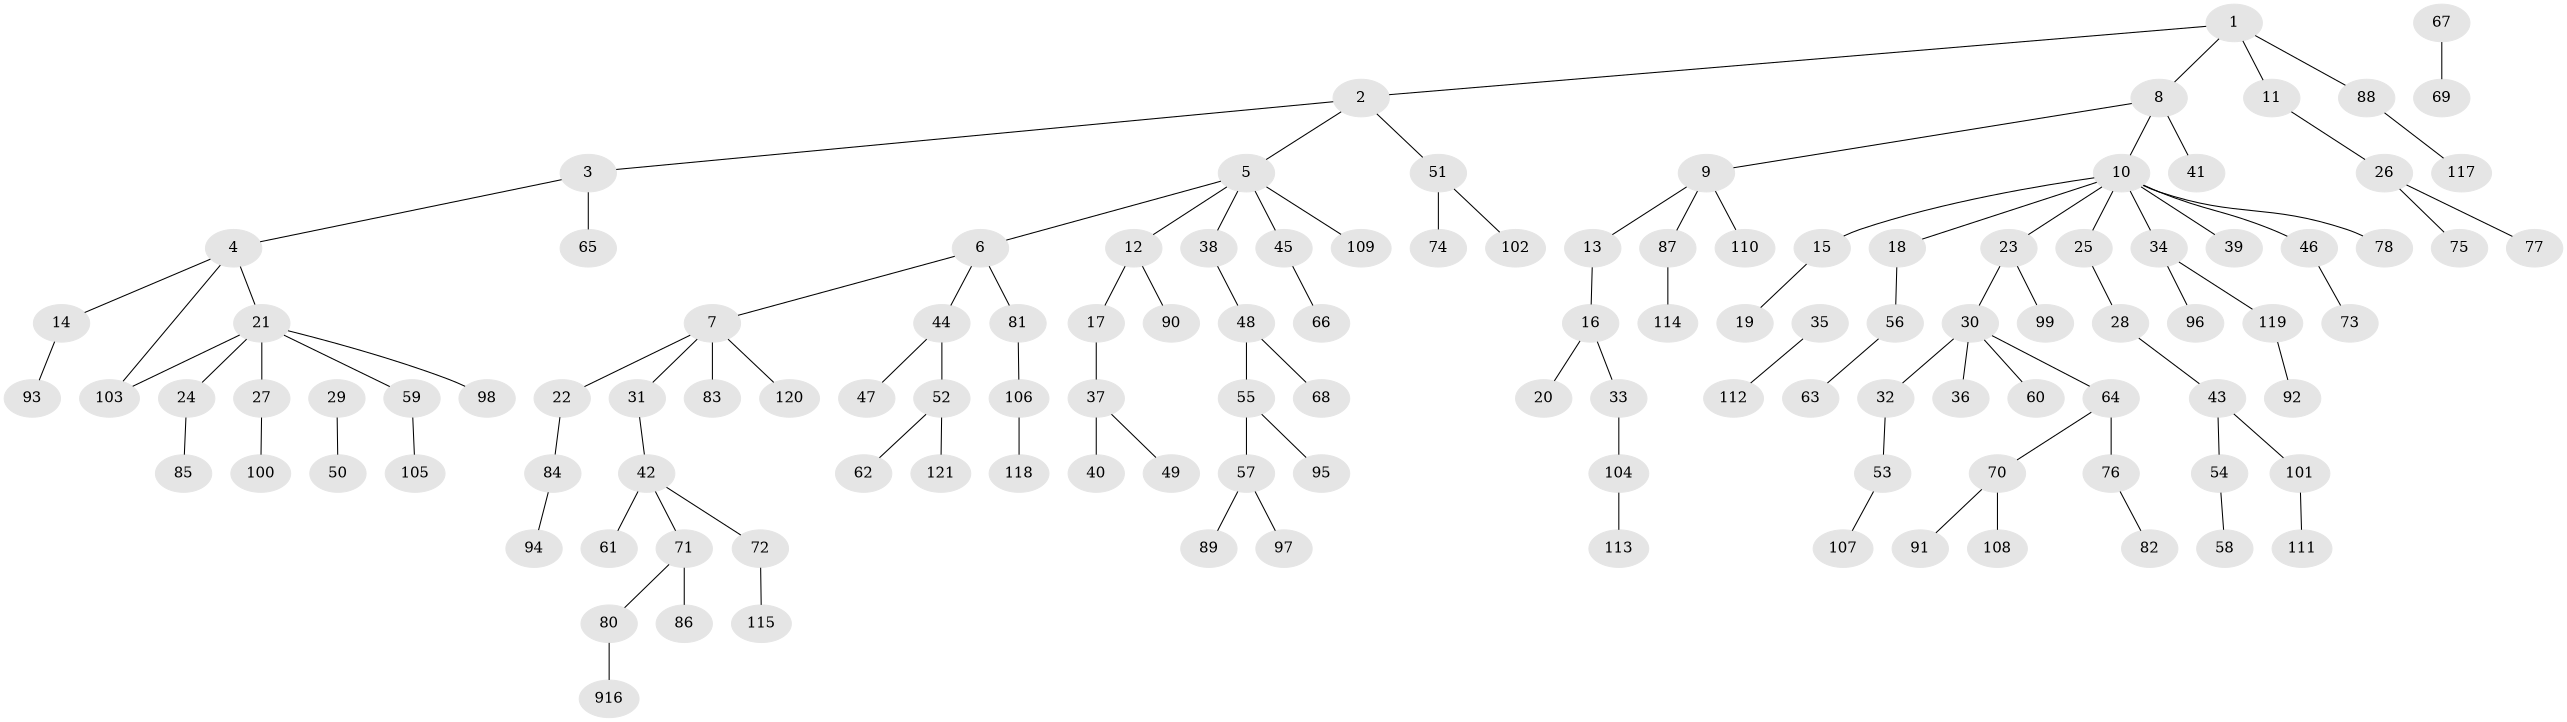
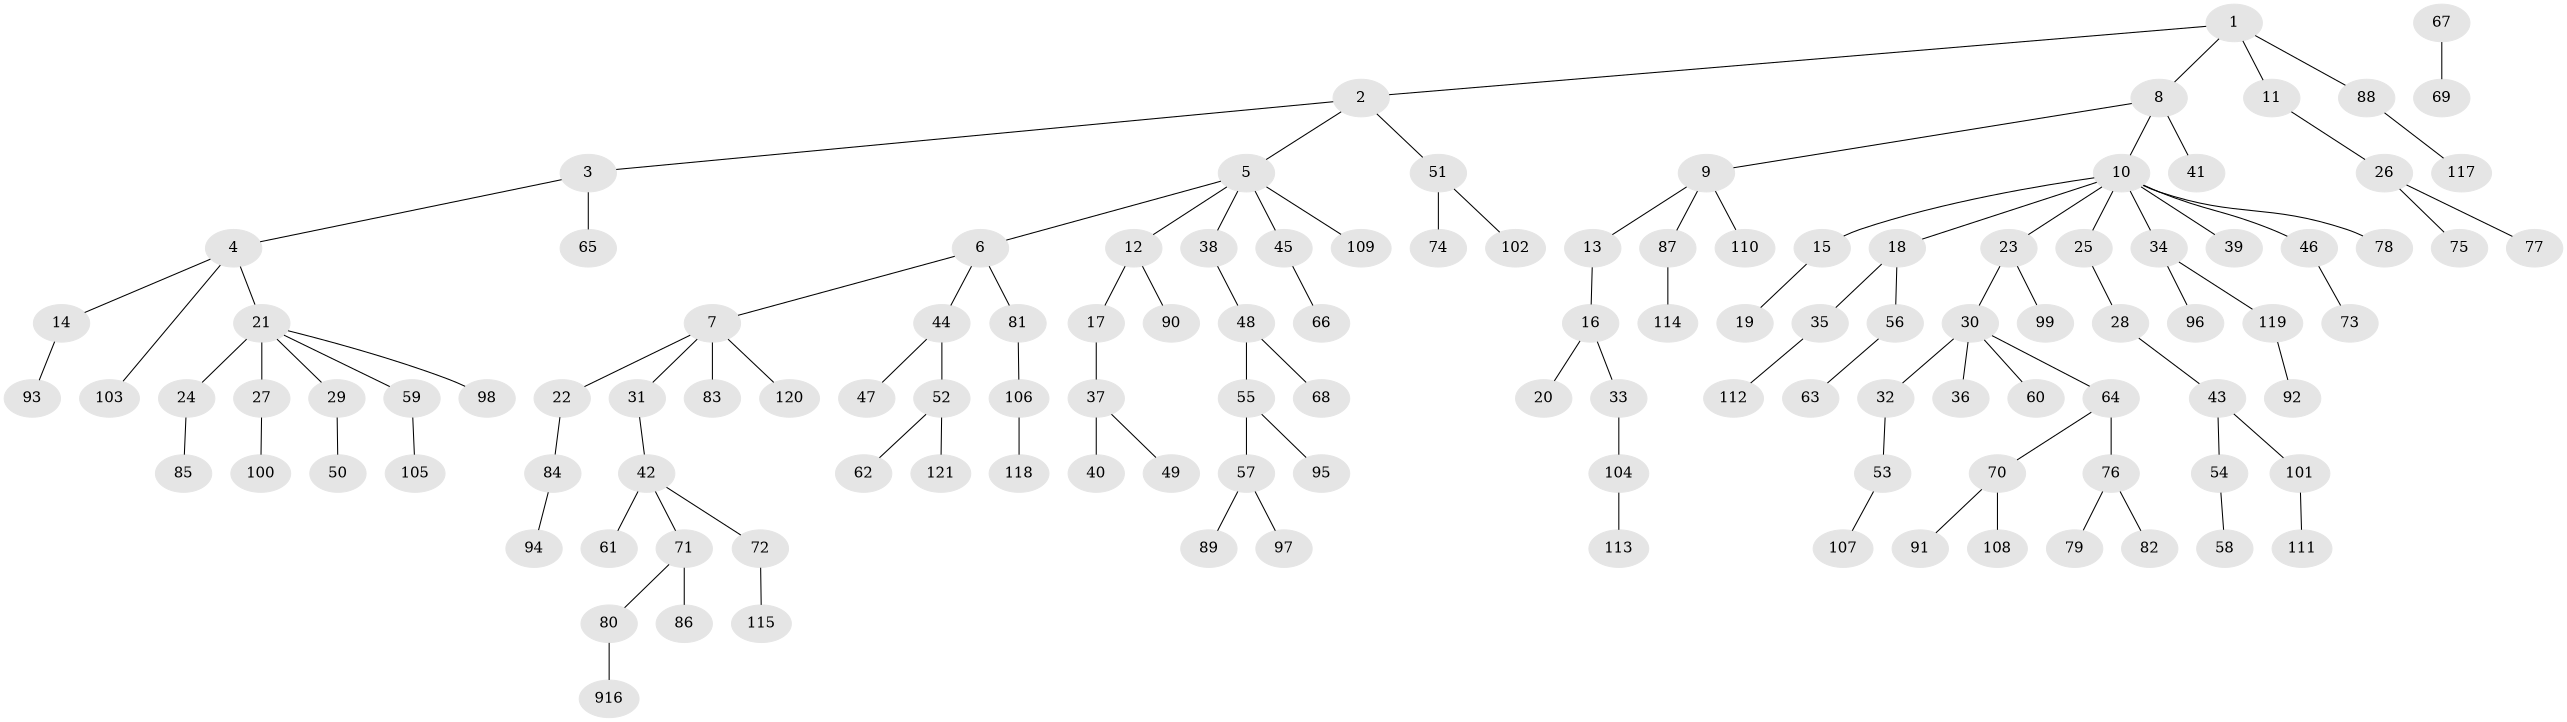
  graph {
    fontname="DejaVu Serif"
    node [color=gray90 fontname="DejaVu Serif" style=filled]
    edge [fontname="DejaVu Serif"]
    1
    2
    8
    11
    88
    3
    5
    51
    9
    10
    41
    26
    117
    4
    65
    6
    12
    38
    45
    109
    74
    102
    14
    21
    103
    93
    24
    27
    29
    59
    98
    7
    44
    81
    17
    90
    48
    66
    22
    31
    83
    120
    47
    52
    106
    84
    42
    13
    87
    110
    15
    18
    23
    25
    34
    39
    46
    78
    16
    114
    19
    35
    56
    30
    99
    28
    96
    119
    73
    75
    77
    37
    20
    33
    104
    40
    49
    112
    63
    85
    100
    50
    105
    94
    32
    36
    60
    64
    43
    54
    101
    53
    70
    76
    61
    71
    72
    107
    113
    92
    55
    68
    80
    86
    115
    58
    111
    62
    121
    57
    95
    89
    97
    67
    69
    91
    108
+   79
    82
    n120 [label=916]
    118
    1 -- 2
    1 -- 8
    1 -- 11
    1 -- 88
    2 -- 3
    2 -- 5
    2 -- 51
    8 -- 9
    8 -- 10
    8 -- 41
    11 -- 26
    88 -- 117
    3 -- 4
    3 -- 65
    5 -- 6
    5 -- 12
    5 -- 38
    5 -- 45
    5 -- 109
    51 -- 74
    51 -- 102
    9 -- 13
    9 -- 87
    9 -- 110
    10 -- 15
    10 -- 18
    10 -- 23
    10 -- 25
    10 -- 34
    10 -- 39
    10 -- 46
    10 -- 78
    26 -- 75
    26 -- 77
    4 -- 14
    4 -- 21
    4 -- 103
    6 -- 7
    6 -- 44
    6 -- 81
    12 -- 17
    12 -- 90
    38 -- 48
    45 -- 66
    14 -- 93
    21 -- 24
    21 -- 27
-   21 -- 103
+   21 -- 29
    21 -- 59
    21 -- 98
    24 -- 85
    27 -- 100
    29 -- 50
    59 -- 105
    7 -- 22
    7 -- 31
    7 -- 83
    7 -- 120
    44 -- 47
    44 -- 52
    81 -- 106
    17 -- 37
    48 -- 55
    48 -- 68
    22 -- 84
    31 -- 42
    52 -- 62
    52 -- 121
    106 -- 118
    84 -- 94
    42 -- 61
    42 -- 71
    42 -- 72
    13 -- 16
    87 -- 114
    15 -- 19
+   18 -- 35
    18 -- 56
    23 -- 30
    23 -- 99
    25 -- 28
    34 -- 96
    34 -- 119
    46 -- 73
    16 -- 20
    16 -- 33
    35 -- 112
    56 -- 63
    30 -- 32
    30 -- 36
    30 -- 60
    30 -- 64
    28 -- 43
    119 -- 92
    37 -- 40
    37 -- 49
    33 -- 104
    104 -- 113
    32 -- 53
    64 -- 70
    64 -- 76
    43 -- 54
    43 -- 101
    54 -- 58
    101 -- 111
    53 -- 107
    70 -- 91
    70 -- 108
+   76 -- 79
    76 -- 82
    71 -- 80
    71 -- 86
    72 -- 115
    55 -- 57
    55 -- 95
    80 -- n120
    57 -- 89
    57 -- 97
    67 -- 69
  }
